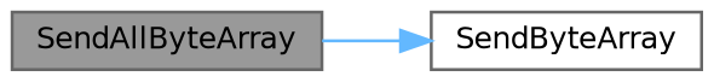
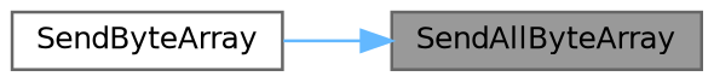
  digraph {
    rankdir=LR
    node [fontname=Helvetica fontsize=10 shape=box style=filled]
    n1 [color=gray40 fillcolor=grey60 fontcolor=black height=0.2 label=SendAllByteArray width=0.4]
    n2 [color=grey40 fillcolor=white height=0.2 label=SendByteArray width=0.4]
-   n1 -> n2 [color=steelblue1 fontname=Helvetica fontsize=10 labelfontname=Helvetica labelfontsize=10 style=solid]
+   n2 -> n1 [color=steelblue1 fontname=Helvetica fontsize=10 labelfontname=Helvetica labelfontsize=10 style=solid]
  }
